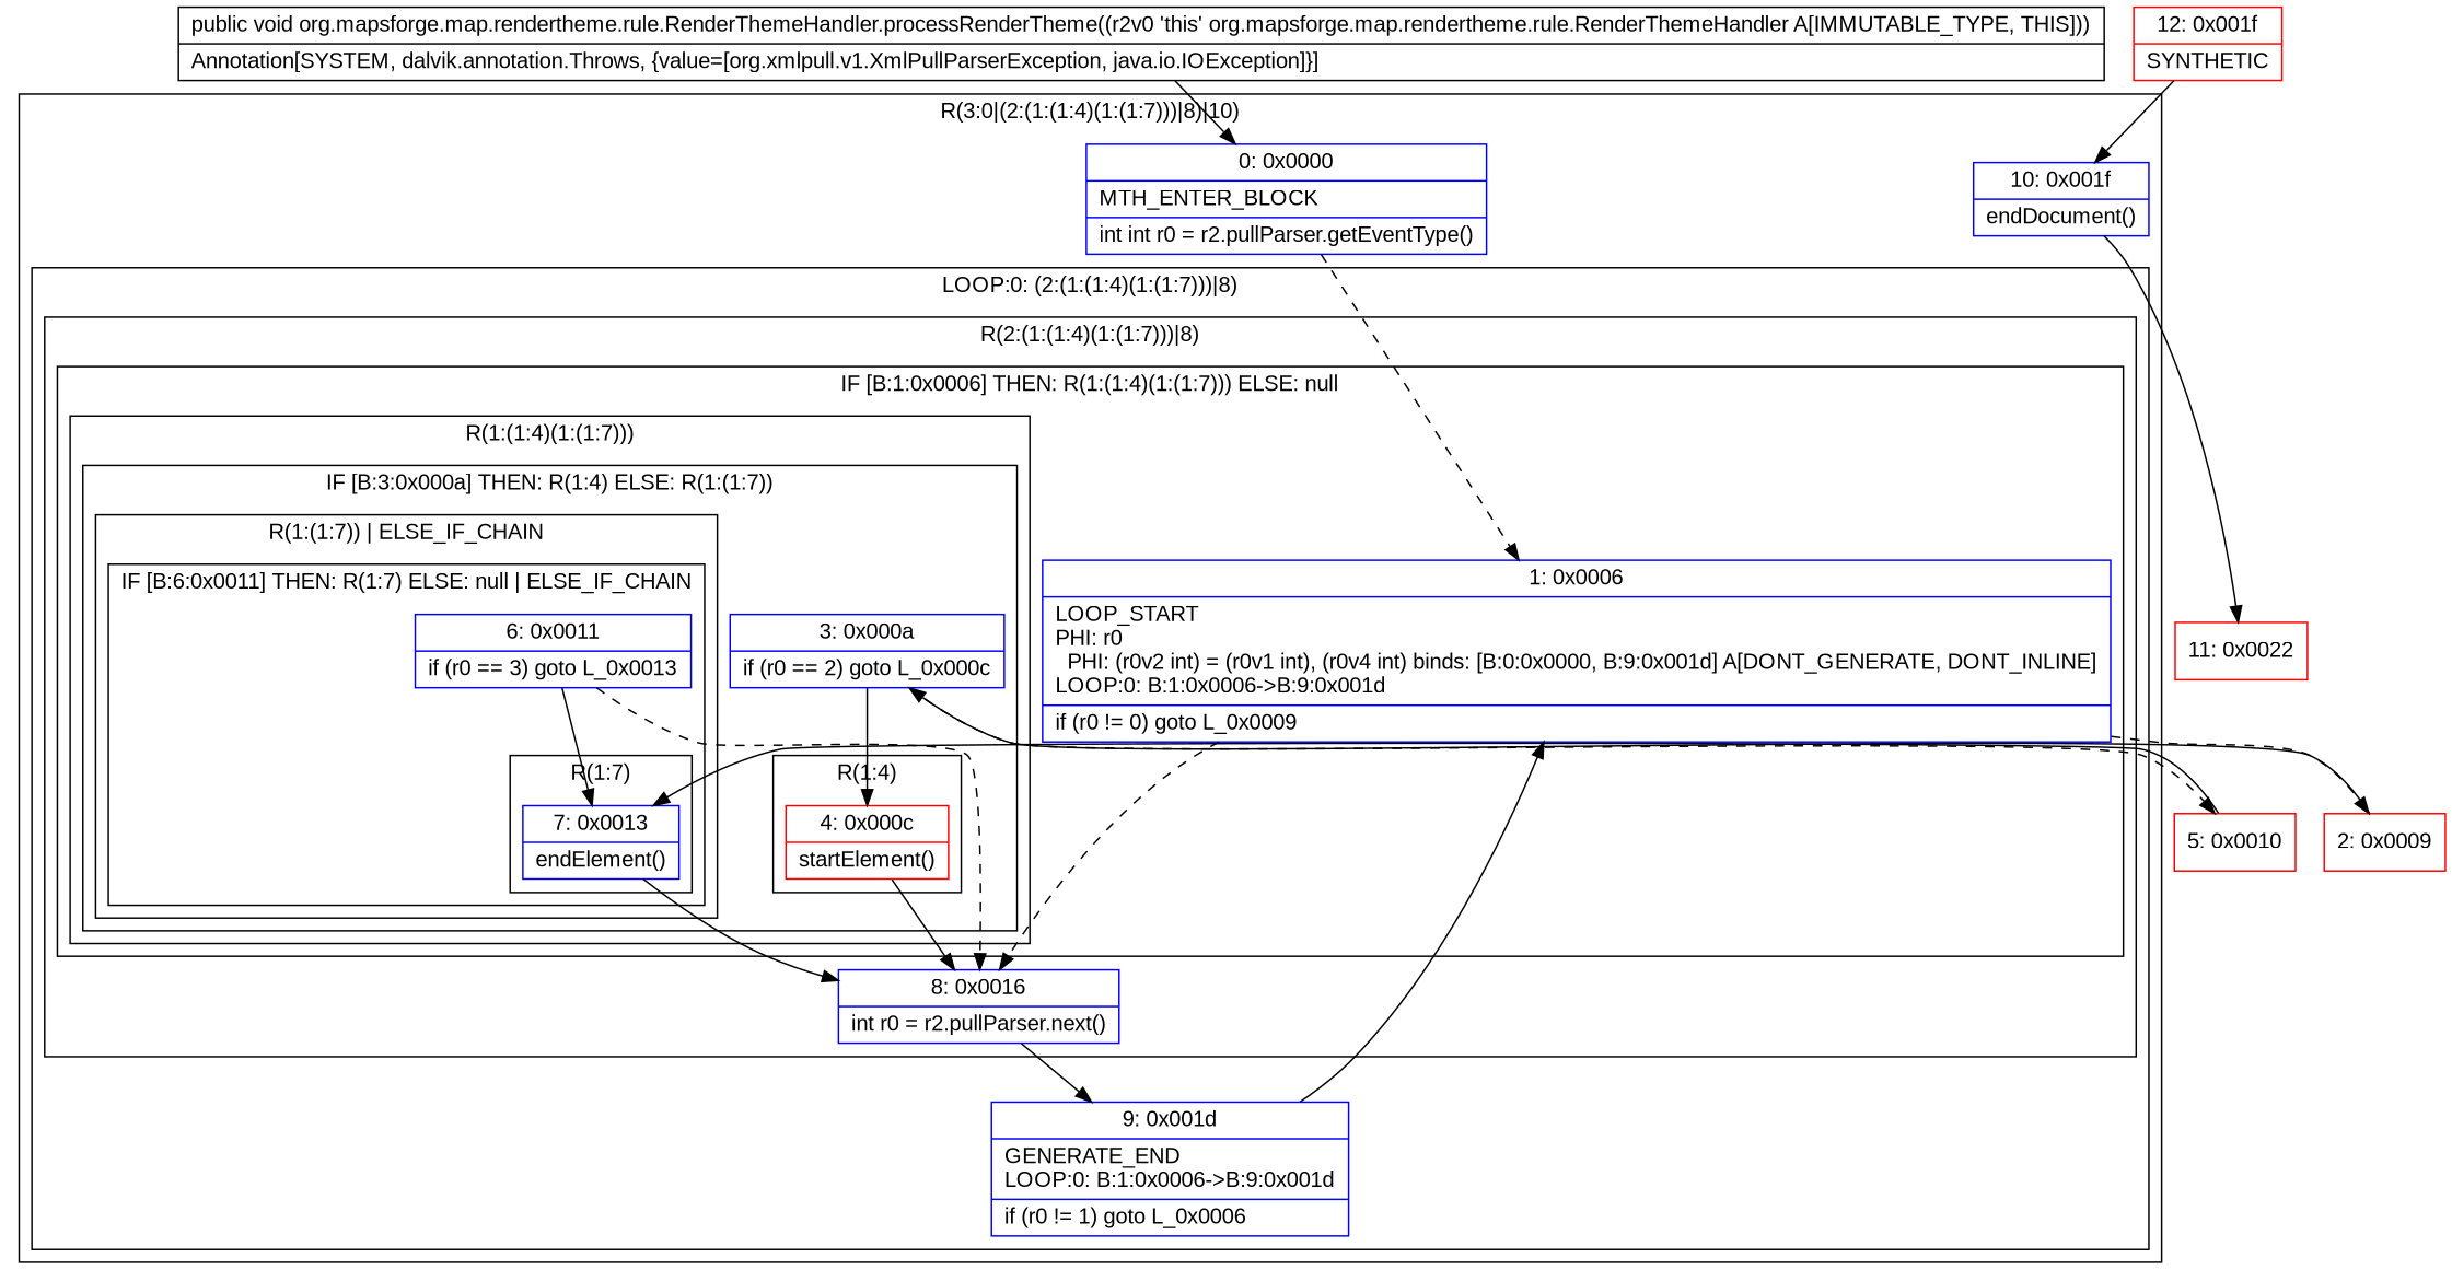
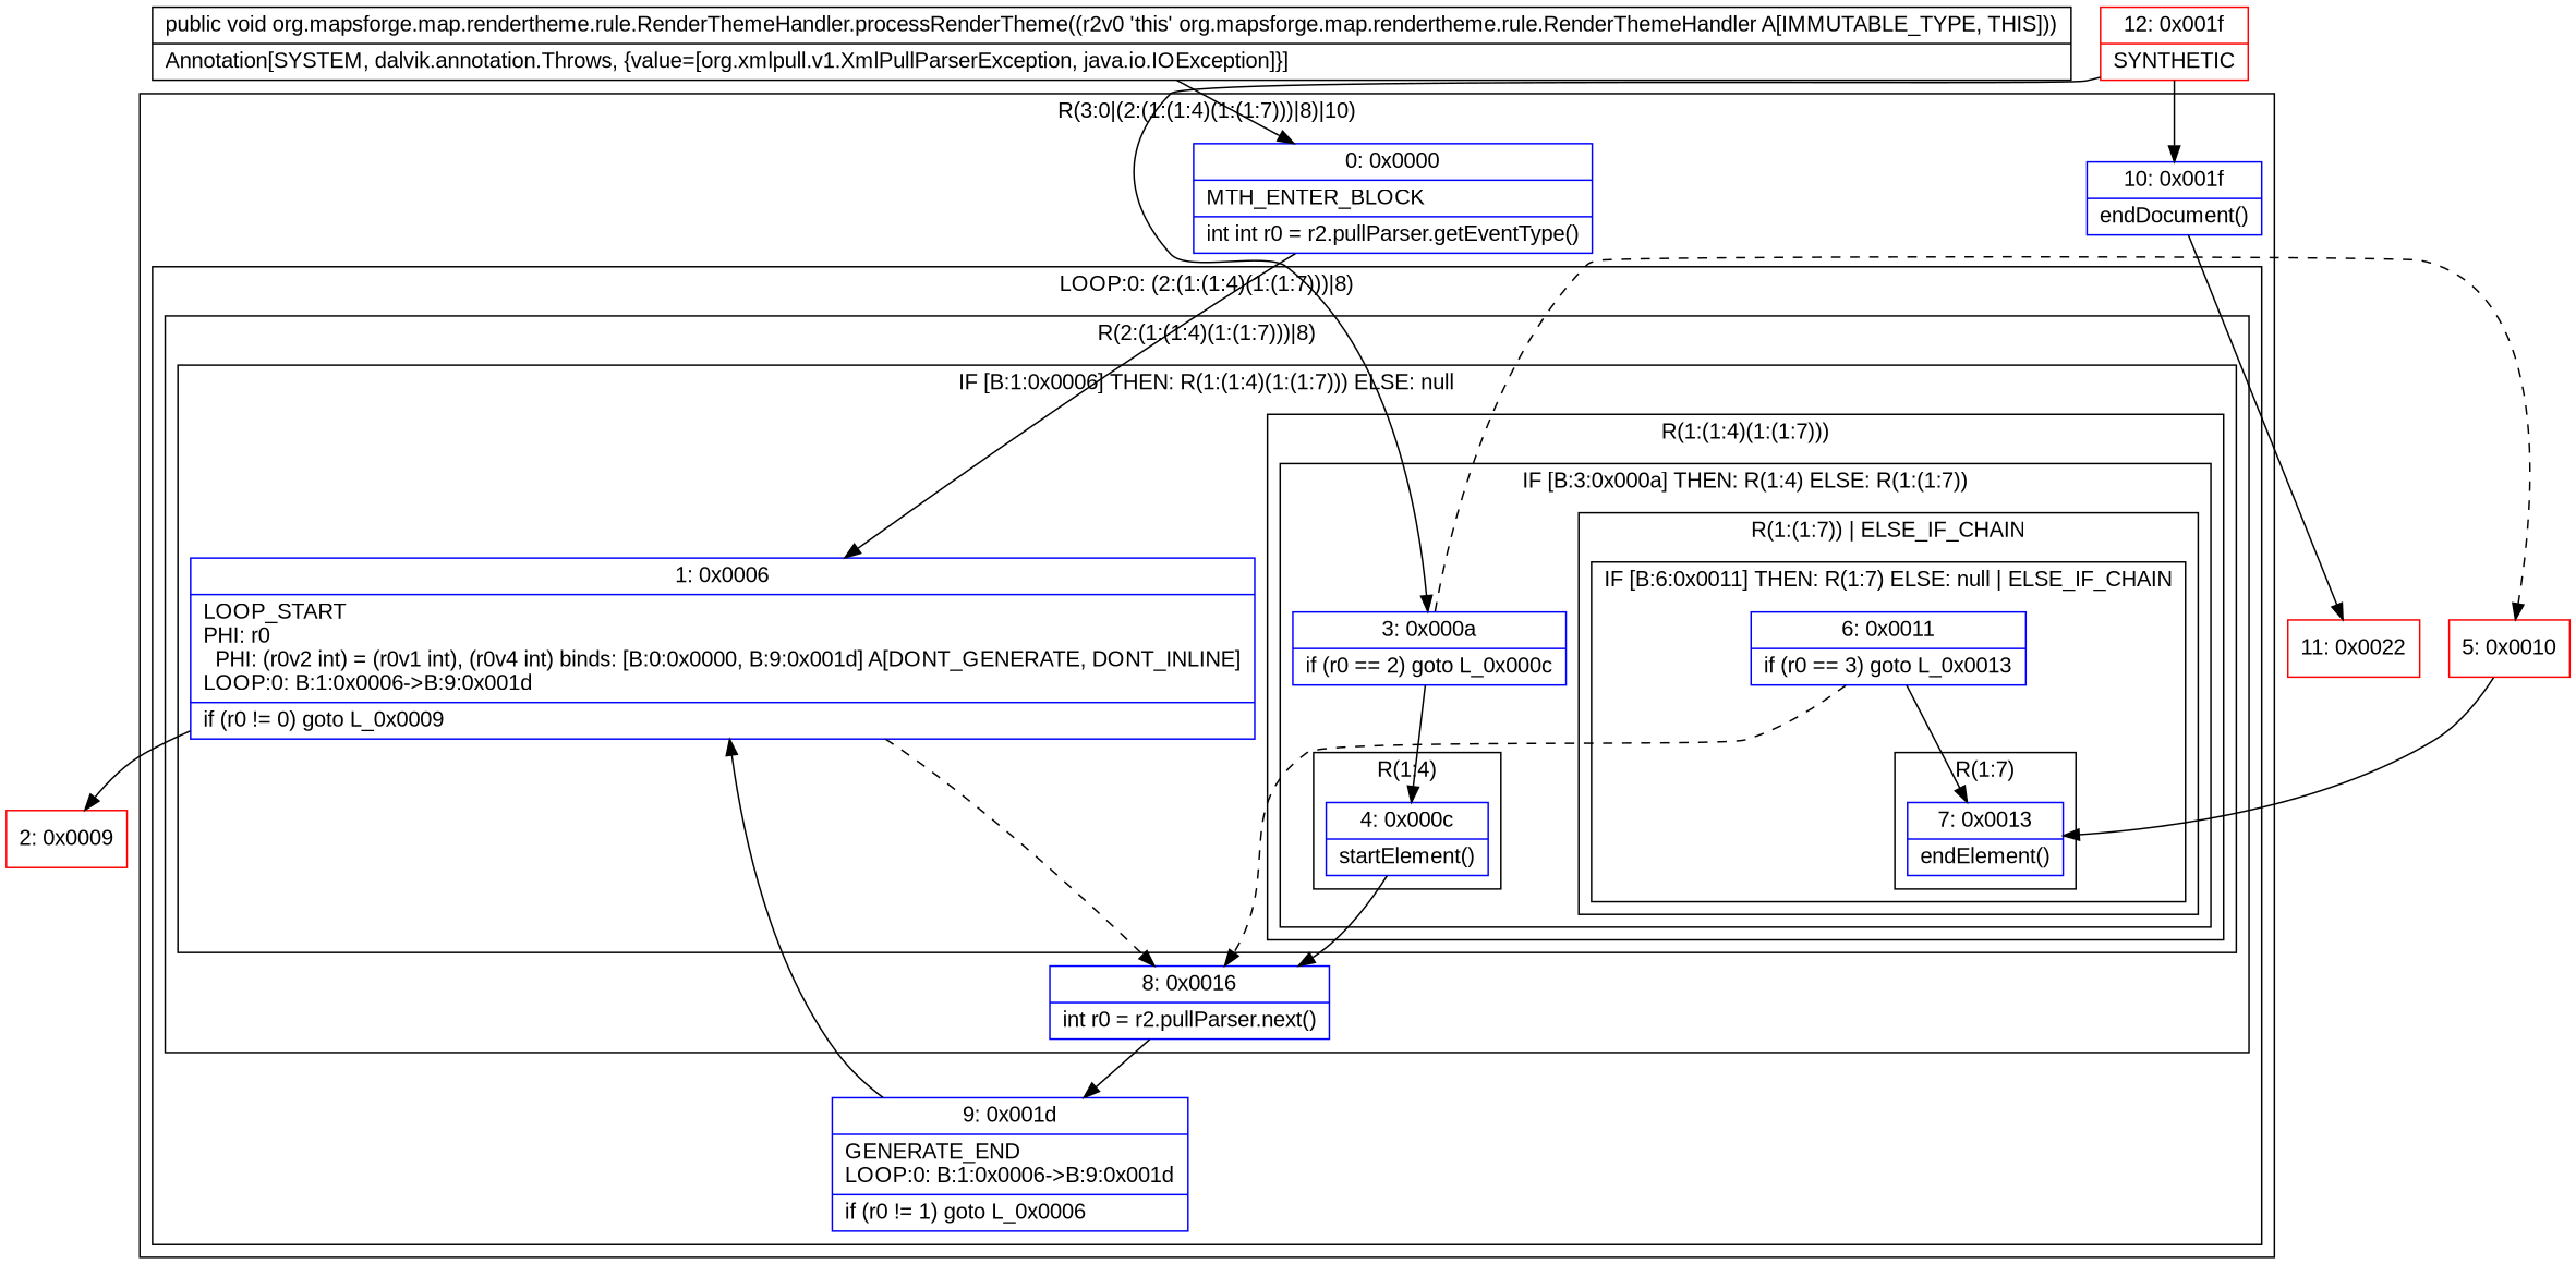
  digraph {
    fontname="Liberation Sans"
    node [color=blue fontname="Liberation Sans" shape=record]
    edge [fontname="Liberation Sans"]
-   n1 [color=red label="{4\:\ 0x000c|startElement()\l}"]
+   n1 [label="{4\:\ 0x000c|startElement()\l}"]
    n2 [label="{7\:\ 0x0013|endElement()\l}"]
    n3 [label="{6\:\ 0x0011|if (r0 == 3) goto L_0x0013\l}"]
    n4 [label="{3\:\ 0x000a|if (r0 == 2) goto L_0x000c\l}"]
    n5 [label="{1\:\ 0x0006|LOOP_START\lPHI: r0 \l  PHI: (r0v2 int) = (r0v1 int), (r0v4 int) binds: [B:0:0x0000, B:9:0x001d] A[DONT_GENERATE, DONT_INLINE]\lLOOP:0: B:1:0x0006\-\>B:9:0x001d\l|if (r0 != 0) goto L_0x0009\l}"]
    n6 [label="{8\:\ 0x0016|int r0 = r2.pullParser.next()\l}"]
    n7 [label="{9\:\ 0x001d|GENERATE_END\lLOOP:0: B:1:0x0006\-\>B:9:0x001d\l|if (r0 != 1) goto L_0x0006\l}"]
    n8 [label="{0\:\ 0x0000|MTH_ENTER_BLOCK\l|int int r0 = r2.pullParser.getEventType()\l}"]
    n9 [label="{10\:\ 0x001f|endDocument()\l}"]
    n10 [color=red label="{5\:\ 0x0010}"]
    n11 [color=red label="{2\:\ 0x0009}"]
    n12 [color=red label="{11\:\ 0x0022}"]
    n13 [color=red label="{12\:\ 0x001f|SYNTHETIC\l}"]
    n14 [label="{public void org.mapsforge.map.rendertheme.rule.RenderThemeHandler.processRenderTheme((r2v0 'this' org.mapsforge.map.rendertheme.rule.RenderThemeHandler A[IMMUTABLE_TYPE, THIS]))  | Annotation[SYSTEM, dalvik.annotation.Throws, \{value=[org.xmlpull.v1.XmlPullParserException, java.io.IOException]\}]\l}" color=""]
    subgraph cluster_1 {
      label="R(3:0|(2:(1:(1:4)(1:(1:7)))|8)|10)"
      n8
      n9
      subgraph cluster_2 {
        label="LOOP:0: (2:(1:(1:4)(1:(1:7)))|8)"
        n7
        subgraph cluster_3 {
          label="R(2:(1:(1:4)(1:(1:7)))|8)"
          n6
          subgraph cluster_4 {
            label="IF [B:1:0x0006] THEN: R(1:(1:4)(1:(1:7))) ELSE: null"
            n5
            subgraph cluster_5 {
              label="R(1:(1:4)(1:(1:7)))"
              subgraph cluster_6 {
                label="IF [B:3:0x000a] THEN: R(1:4) ELSE: R(1:(1:7))"
                n4
                subgraph cluster_7 {
                  label="R(1:4)"
                  n1
                }
                subgraph cluster_8 {
                  label="R(1:(1:7)) | ELSE_IF_CHAIN\l"
                  subgraph cluster_9 {
                    label="IF [B:6:0x0011] THEN: R(1:7) ELSE: null | ELSE_IF_CHAIN\l"
                    n3
                    subgraph cluster_10 {
                      label="R(1:7)"
                      n2
                    }
                  }
                }
              }
            }
          }
        }
      }
    }
    n1 -> n6
-   n2 -> n6
    n3 -> n2
    n3 -> n6 [style=dashed]
    n4 -> n1
    n4 -> n10 [style=dashed]
    n5 -> n6 [style=dashed]
-   n5 -> n11 [style=dashed]
+   n5 -> n11
    n6 -> n7
    n7 -> n5
-   n8 -> n5 [style=dashed]
+   n8 -> n5
    n9 -> n12
    n10 -> n2
-   n11 -> n4
+   n13 -> n4
    n13 -> n9
    n14 -> n8
  }
